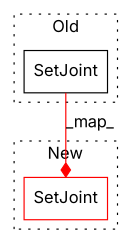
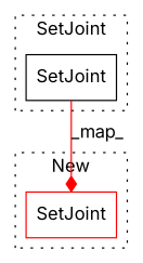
  digraph {
    fontname=Inter
    node [a=32 l="9,1" shape=box fontname=Inter]
    n1 [label=SetJoint s="19102,19208" color=red]
    n2 [label=SetJoint s="19234,19340" color=black]
    subgraph cluster_1 {
      label=New
      style=dotted
      n1
    }
    subgraph cluster_2 {
-     label=Old
+     label=SetJoint
      style=dotted
      n2
    }
    n2 -> n1 [label=_map_ color=red arrowhead=diamond fontname=Inter]
  }
